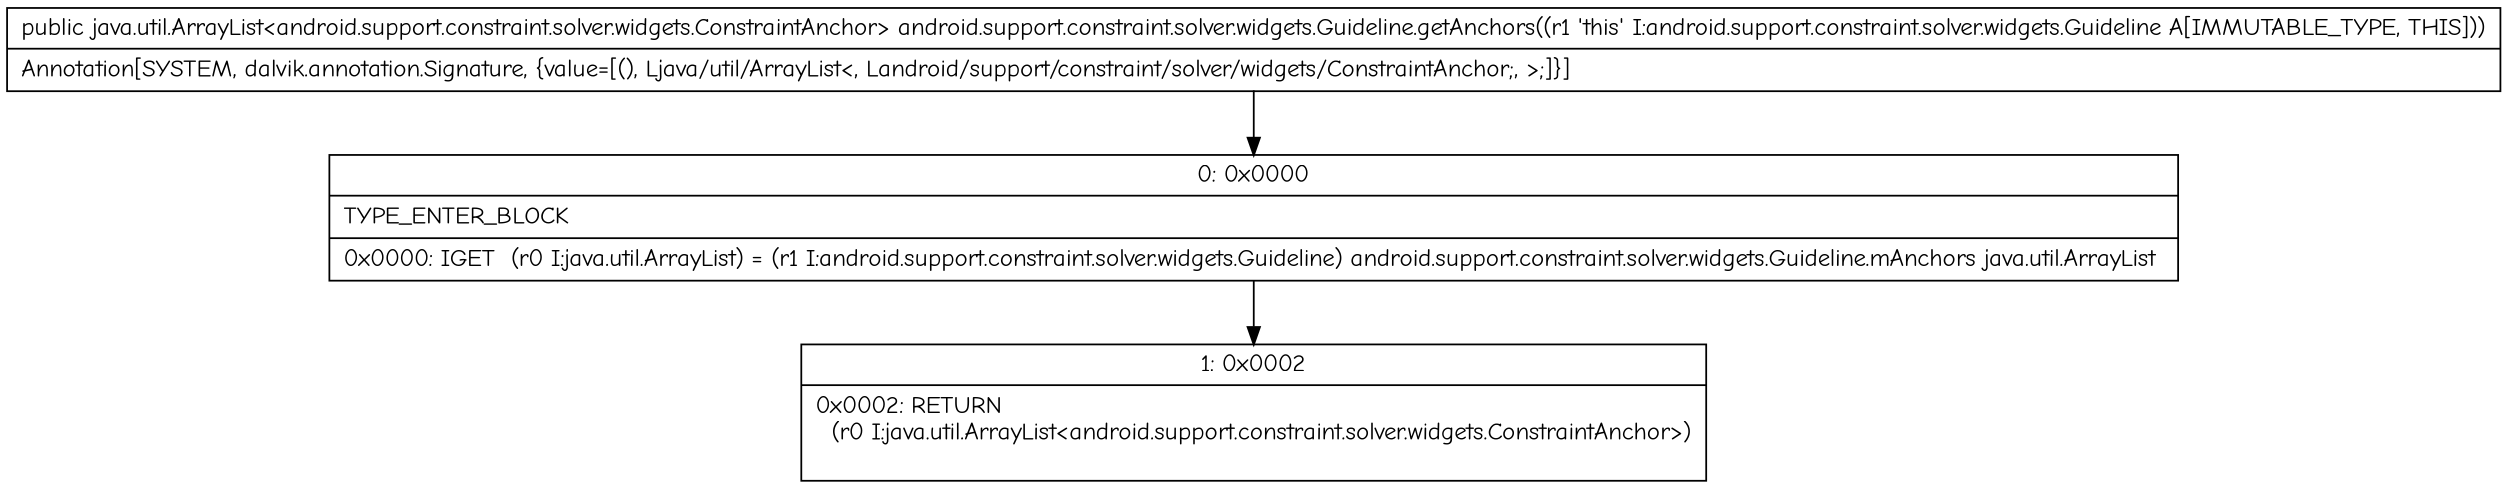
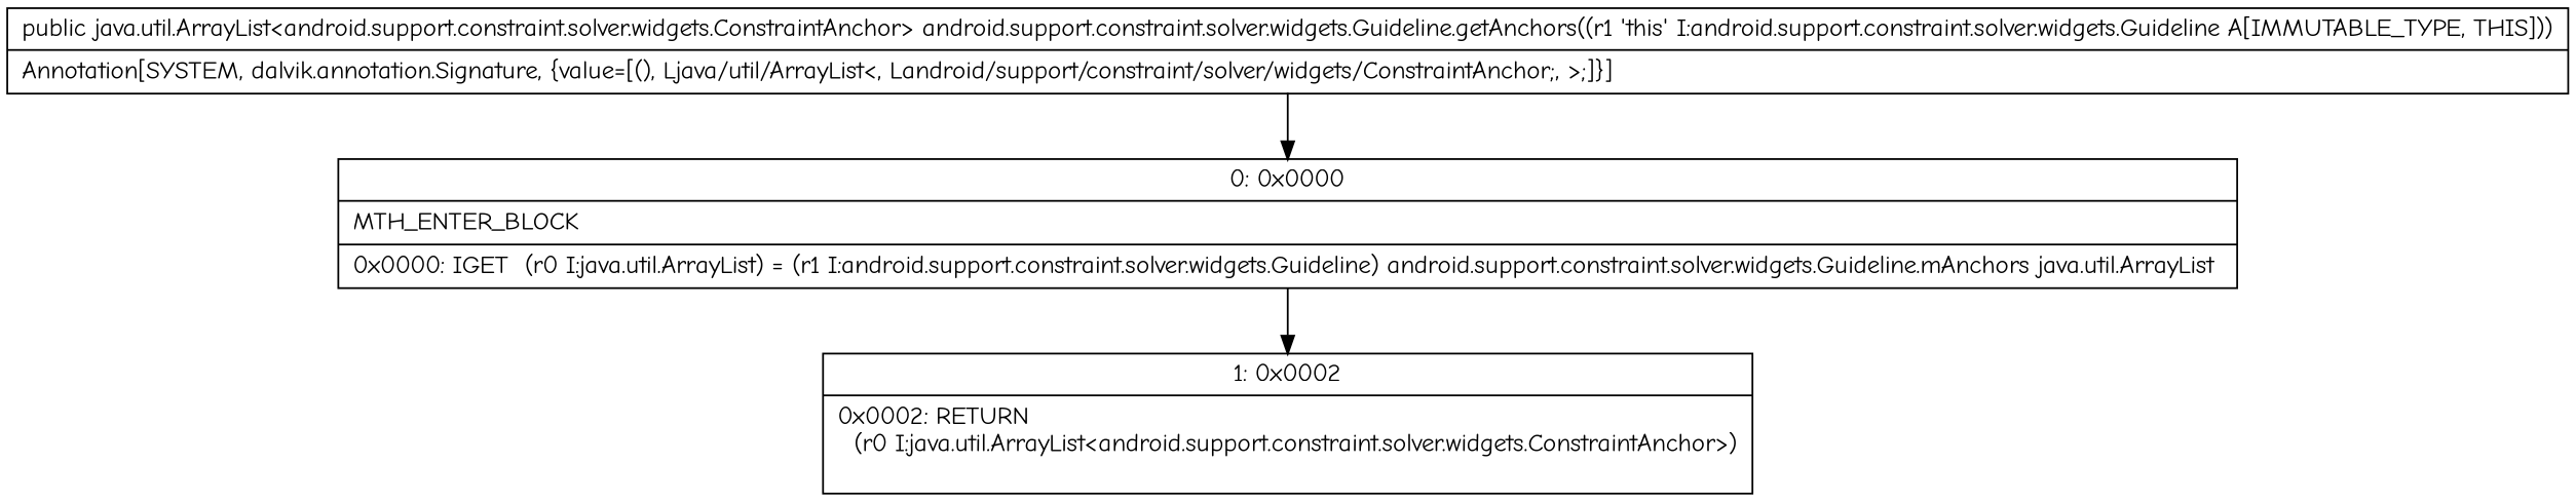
  digraph {
    fontname="Comic Neue"
    node [shape=record fontname="Comic Neue"]
    edge [fontname="Comic Neue"]
-   n1 [label="{0\:\ 0x0000|TYPE_ENTER_BLOCK\l|0x0000: IGET  (r0 I:java.util.ArrayList) = (r1 I:android.support.constraint.solver.widgets.Guideline) android.support.constraint.solver.widgets.Guideline.mAnchors java.util.ArrayList \l}"]
+   n1 [label="{0\:\ 0x0000|MTH_ENTER_BLOCK\l|0x0000: IGET  (r0 I:java.util.ArrayList) = (r1 I:android.support.constraint.solver.widgets.Guideline) android.support.constraint.solver.widgets.Guideline.mAnchors java.util.ArrayList \l}"]
    n2 [label="{1\:\ 0x0002|0x0002: RETURN  \l  (r0 I:java.util.ArrayList\<android.support.constraint.solver.widgets.ConstraintAnchor\>)\l \l}"]
    n3 [label="{public java.util.ArrayList\<android.support.constraint.solver.widgets.ConstraintAnchor\> android.support.constraint.solver.widgets.Guideline.getAnchors((r1 'this' I:android.support.constraint.solver.widgets.Guideline A[IMMUTABLE_TYPE, THIS]))  | Annotation[SYSTEM, dalvik.annotation.Signature, \{value=[(), Ljava\/util\/ArrayList\<, Landroid\/support\/constraint\/solver\/widgets\/ConstraintAnchor;, \>;]\}]\l}"]
    n1 -> n2
    n3 -> n1
  }
